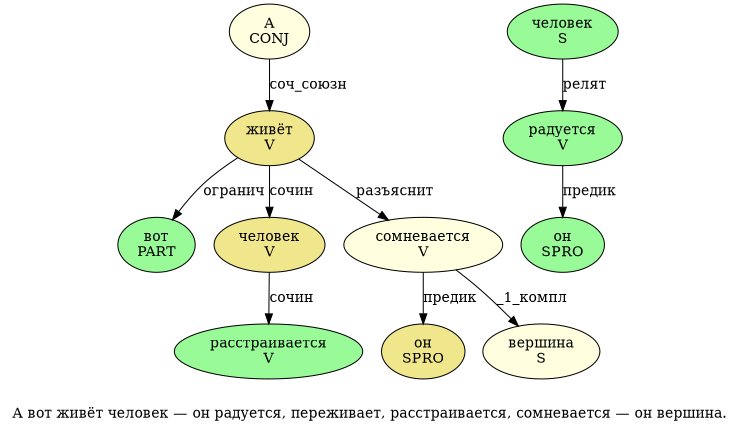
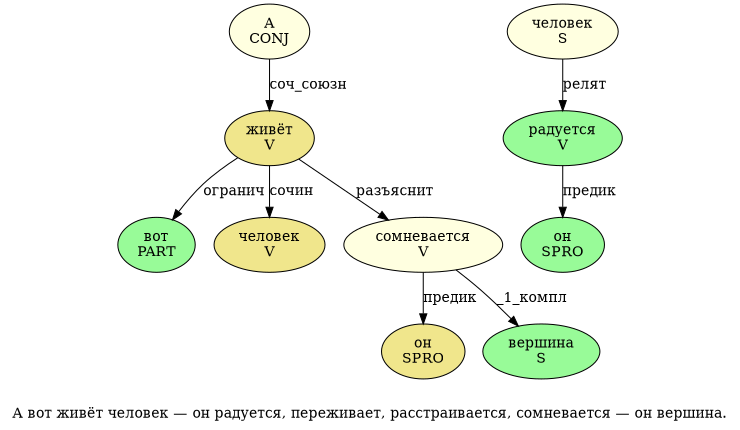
  digraph {
    label="А вот живёт человек — он радуется, переживает, расстраивается, сомневается — он вершина."
    node [fillcolor=palegreen penwidth=1 shape=ellipse style=filled]
    n1 [fillcolor=lightyellow label="А\nCONJ"]
    n2 [fillcolor=khaki label="живёт\nV"]
    n3 [label="вот\nPART"]
    n4 [fillcolor=khaki label="человек\nV"]
    n5 [fillcolor=lightyellow label="сомневается\nV"]
-   n6 [label="человек\nS"]
+   n6 [fillcolor=lightyellow label="человек\nS"]
    n7 [label="радуется\nV"]
-   n8 [label="расстраивается\nV"]
    n9 [fillcolor=khaki label="он\nSPRO"]
-   n10 [fillcolor=lightyellow label="вершина\nS"]
+   n10 [label="вершина\nS"]
    n11 [label="он\nSPRO"]
    n1 -> n2 [label="соч_союзн"]
    n2 -> n3 [label="огранич"]
    n2 -> n4 [label="сочин"]
    n2 -> n5 [label="разъяснит"]
-   n4 -> n8 [label="сочин"]
    n5 -> n9 [label="предик"]
    n5 -> n10 [label="_1_компл"]
    n6 -> n7 [label="релят"]
    n7 -> n11 [label="предик"]
  }
